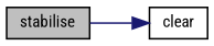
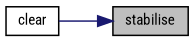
  digraph {
    rankdir=LR
    fontname="Roboto Condensed"
    node [color=black fontname="Roboto Condensed" fontsize=10 shape=record]
    n1 [fillcolor=grey75 fontcolor=black height=0.2 label=stabilise style=filled width=0.4]
    n2 [height=0.2 label=clear width=0.4]
-   n1 -> n2 [color=midnightblue fontname="Roboto Condensed" fontsize=10 labelfontname=FreeSans labelfontsize=10 style=solid]
+   n2 -> n1 [color=midnightblue fontname="Roboto Condensed" fontsize=10 labelfontname=FreeSans labelfontsize=10 style=solid]
  }
